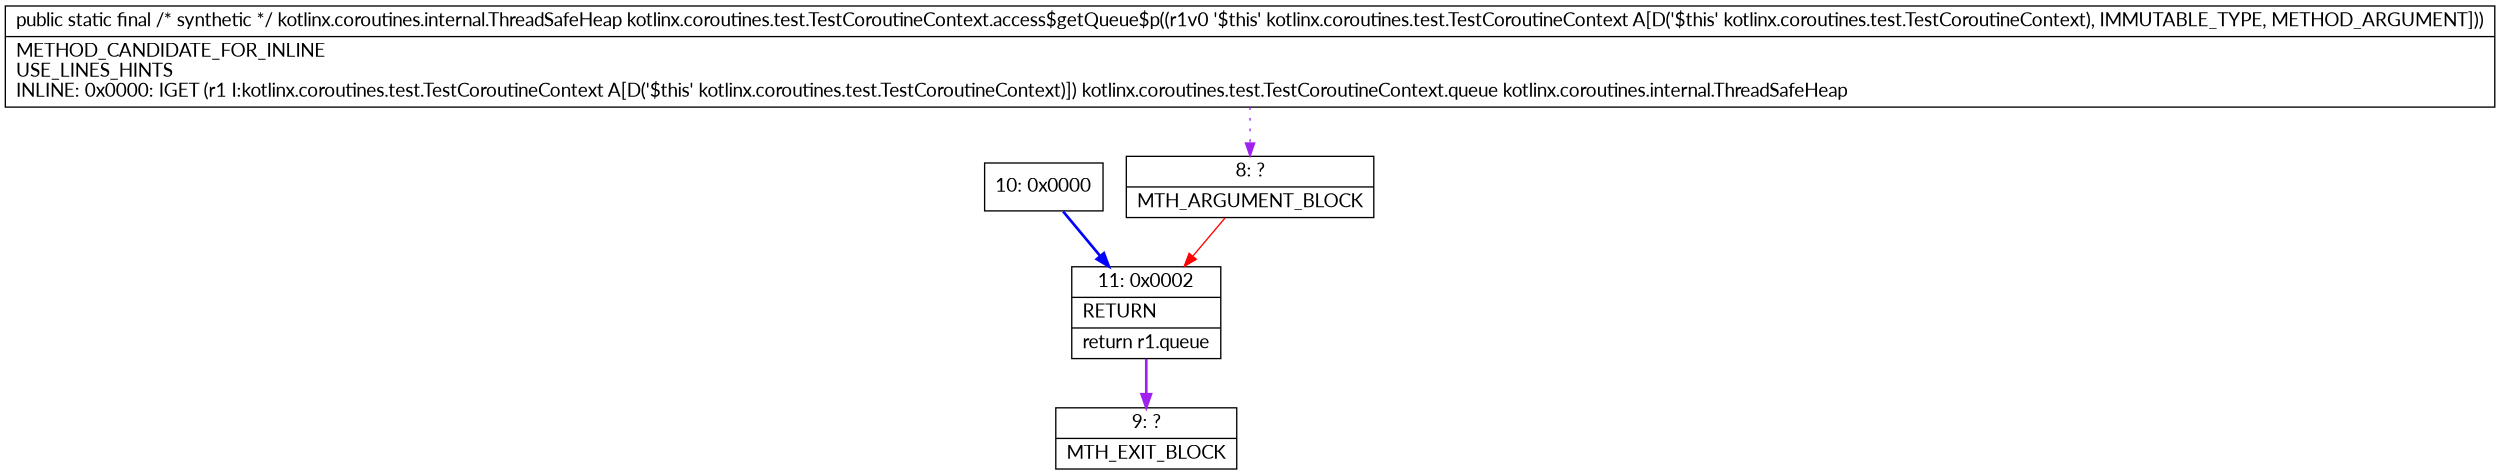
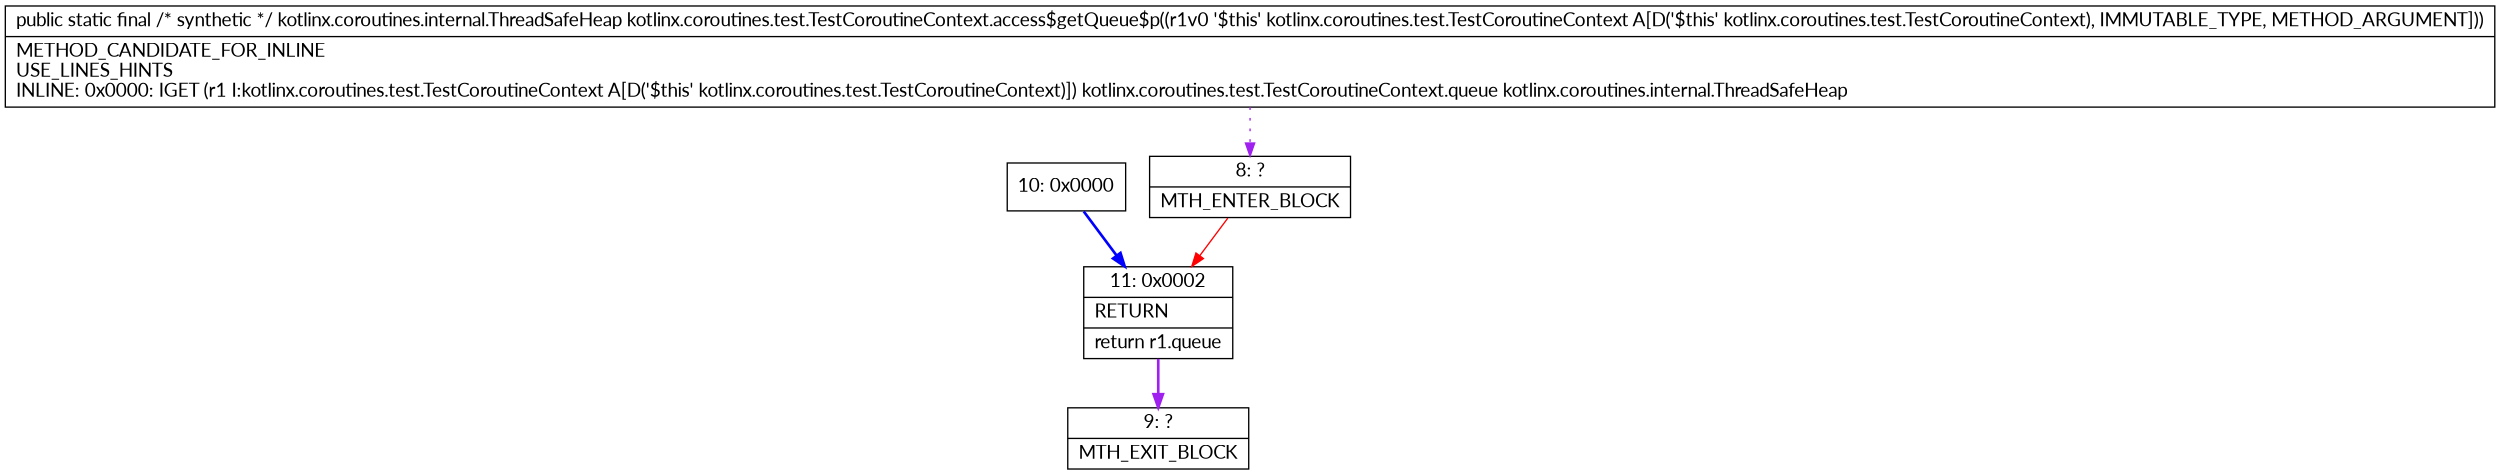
  digraph {
    fontname=Lato
    node [fontname=Lato shape=record]
    edge [color=purple fontname=Lato style=bold]
-   n1 [label="{8\:\ ?|MTH_ARGUMENT_BLOCK\l}"]
+   n1 [label="{8\:\ ?|MTH_ENTER_BLOCK\l}"]
    n2 [label="{11\:\ 0x0002|RETURN\l|return r1.queue\l}"]
    n3 [label="{10\:\ 0x0000}"]
    n4 [label="{9\:\ ?|MTH_EXIT_BLOCK\l}"]
    n5 [label="{public static final \/* synthetic *\/ kotlinx.coroutines.internal.ThreadSafeHeap kotlinx.coroutines.test.TestCoroutineContext.access$getQueue$p((r1v0 '$this' kotlinx.coroutines.test.TestCoroutineContext A[D('$this' kotlinx.coroutines.test.TestCoroutineContext), IMMUTABLE_TYPE, METHOD_ARGUMENT]))  | METHOD_CANDIDATE_FOR_INLINE\lUSE_LINES_HINTS\lINLINE: 0x0000: IGET  (r1 I:kotlinx.coroutines.test.TestCoroutineContext A[D('$this' kotlinx.coroutines.test.TestCoroutineContext)]) kotlinx.coroutines.test.TestCoroutineContext.queue kotlinx.coroutines.internal.ThreadSafeHeap\l}"]
    n1 -> n2 [color=red style=solid]
    n2 -> n4
    n3 -> n2 [color=blue]
    n5 -> n1 [style=dotted]
  }
